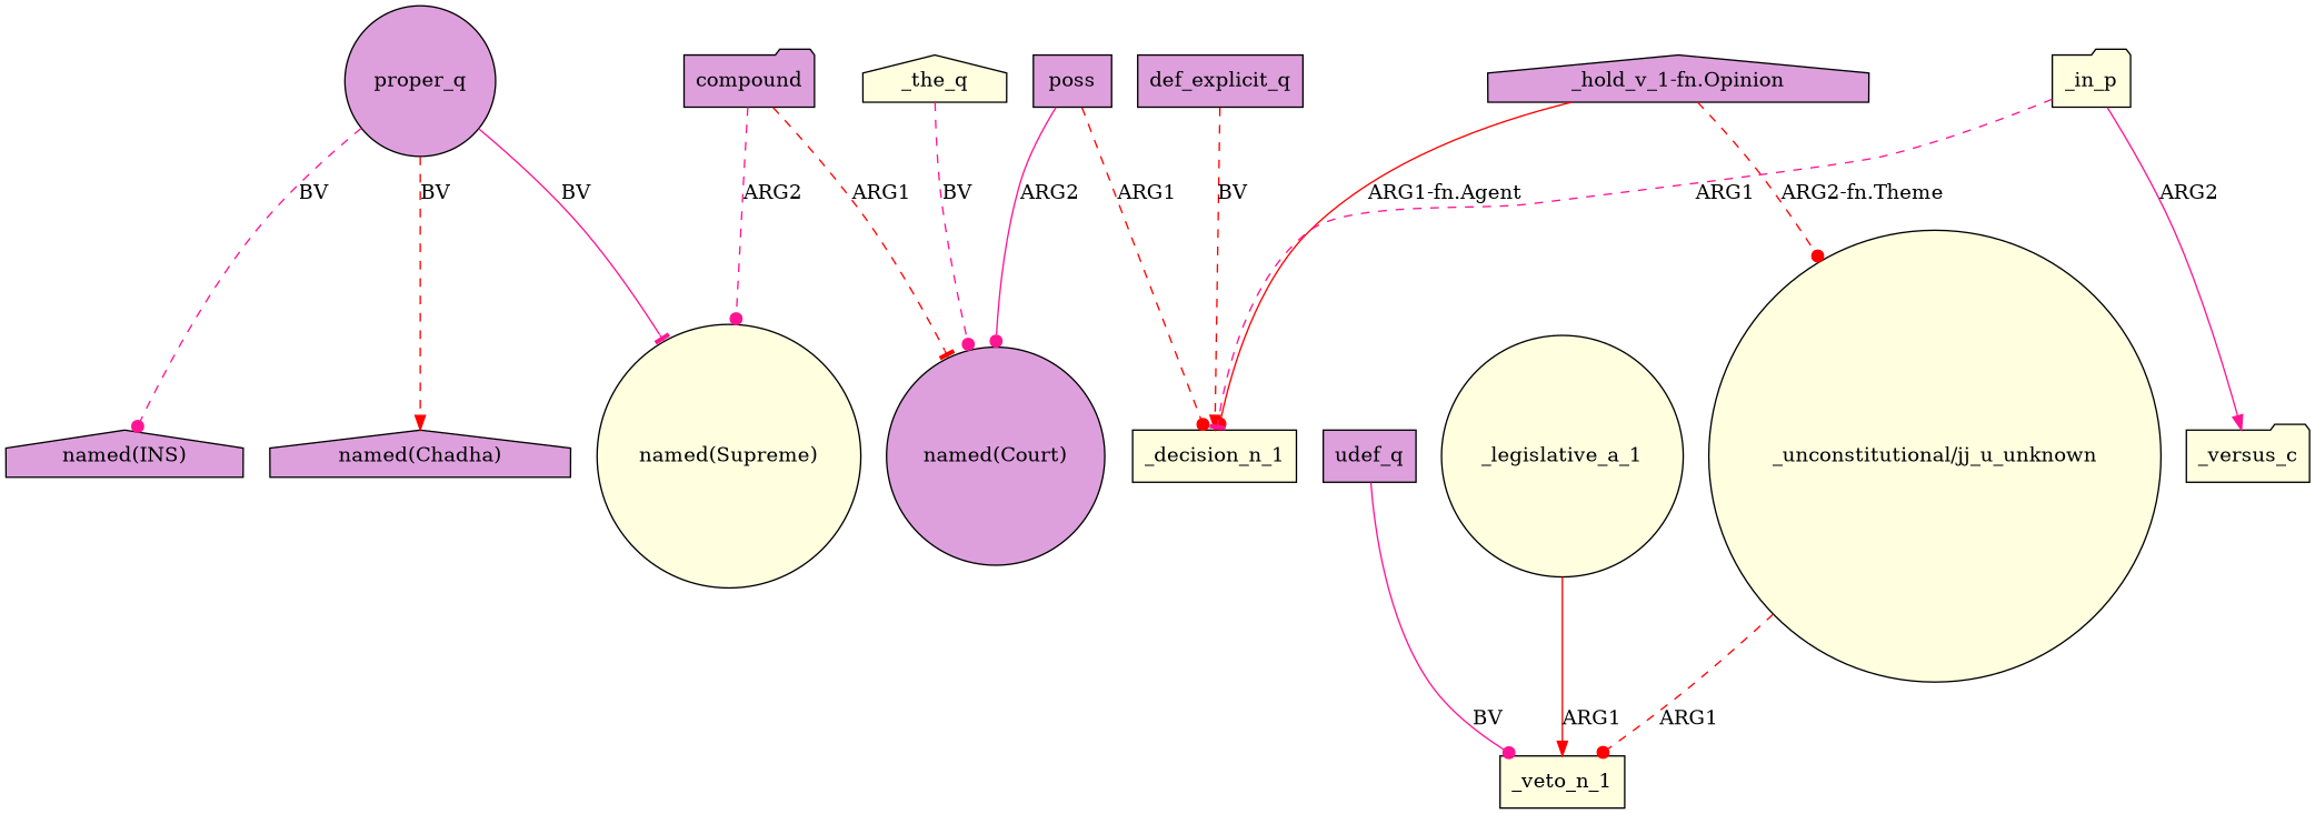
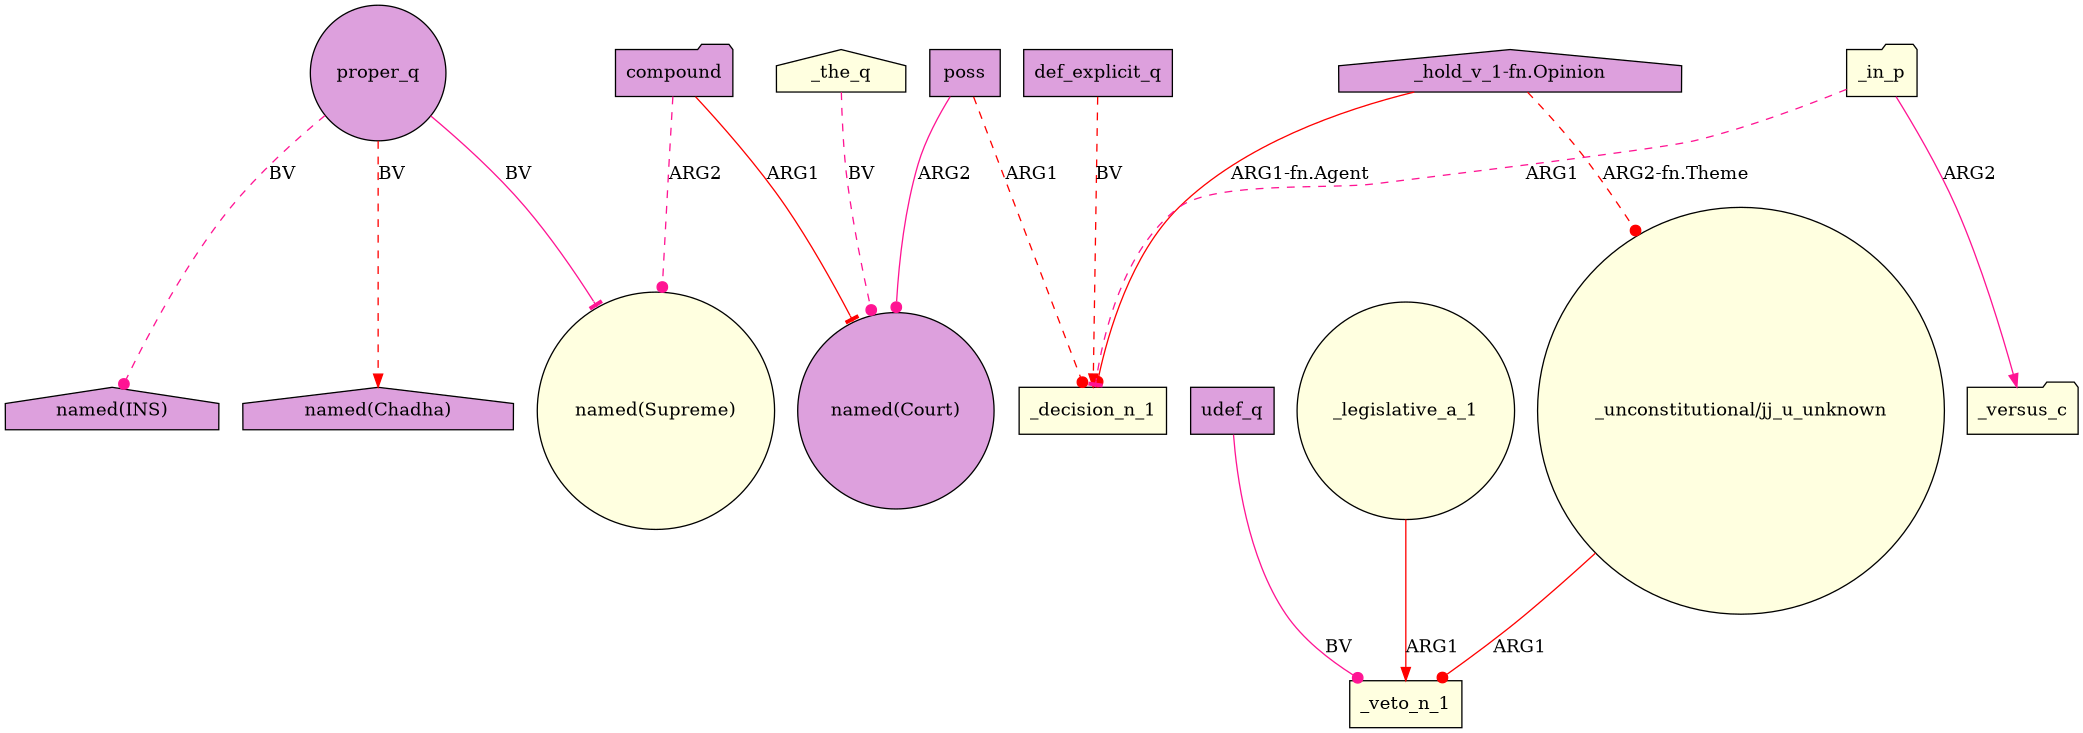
  digraph {
    node [fillcolor=plum shape=circle style=filled]
    edge [arrowhead=dot color=deeppink style=dashed]
    "named(INS)" [shape=house]
    proper_q
    "named(Supreme)" [fillcolor=lightyellow]
    "named(Chadha)" [shape=house]
    "_hold_v_1-fn.Opinion" [shape=house]
    _decision_n_1 [fillcolor=lightyellow shape=box]
    "_unconstitutional/jj_u_unknown" [fillcolor=lightyellow]
    _veto_n_1 [fillcolor=lightyellow shape=box]
    udef_q [shape=box]
    _versus_c [fillcolor=lightyellow shape=folder]
    compound [shape=folder]
    "named(Court)"
    poss [shape=box]
    def_explicit_q [shape=box]
    _the_q [fillcolor=lightyellow shape=house]
    _in_p [fillcolor=lightyellow shape=folder]
    _legislative_a_1 [fillcolor=lightyellow]
    proper_q -> "named(INS)" [label=BV]
    proper_q -> "named(Supreme)" [arrowhead=tee label=BV style=solid]
    proper_q -> "named(Chadha)" [arrowhead=normal color=red label=BV]
    "_hold_v_1-fn.Opinion" -> _decision_n_1 [color=red label="ARG1-fn.Agent" style=solid]
    "_hold_v_1-fn.Opinion" -> "_unconstitutional/jj_u_unknown" [color=red label="ARG2-fn.Theme"]
-   "_unconstitutional/jj_u_unknown" -> _veto_n_1 [color=red label=ARG1]
+   "_unconstitutional/jj_u_unknown" -> _veto_n_1 [color=red label=ARG1 style=solid]
    udef_q -> _veto_n_1 [label=BV style=solid]
    compound -> "named(Supreme)" [label=ARG2]
-   compound -> "named(Court)" [arrowhead=tee color=red label=ARG1]
+   compound -> "named(Court)" [arrowhead=tee color=red label=ARG1 style=solid]
    poss -> _decision_n_1 [color=red label=ARG1]
    poss -> "named(Court)" [label=ARG2 style=solid]
    def_explicit_q -> _decision_n_1 [arrowhead=normal color=red label=BV]
    _the_q -> "named(Court)" [label=BV]
    _in_p -> _decision_n_1 [arrowhead=tee label=ARG1]
    _in_p -> _versus_c [arrowhead=normal label=ARG2 style=solid]
    _legislative_a_1 -> _veto_n_1 [arrowhead=normal color=red label=ARG1 style=solid]
  }
